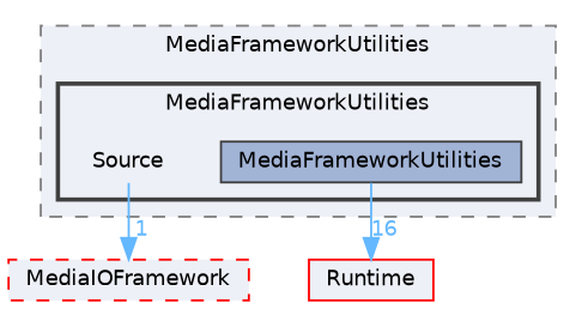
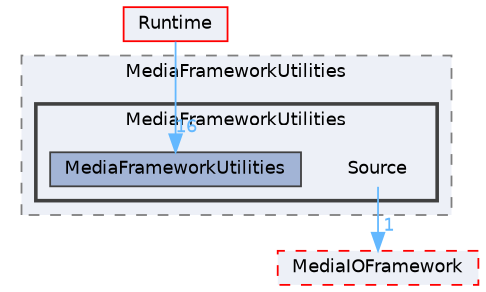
  digraph {
    compound=true
    node [fontname=Helvetica fontsize=10 shape=box color=red fillcolor="#edf0f7" style=filled]
    edge [color=steelblue1 fontcolor=steelblue1 fontname=Helvetica fontsize=10 labeldistance=1.5 labelfontname=Helvetica labelfontsize=10]
    n1 [height=0.2 label=Source shape=plaintext width=0.4 color="" fillcolor="" style=""]
    n2 [color=grey25 fillcolor="#a2b4d6" height=0.2 label=MediaFrameworkUtilities width=0.4]
    n3 [height=0.2 label=MediaIOFramework style="filled,dashed" width=0.4]
    n4 [height=0.2 label=Runtime width=0.4]
    subgraph cluster_1 {
      bgcolor="#edf0f7"
      fontname=Helvetica
      fontsize=10
      label=MediaFrameworkUtilities
      pencolor=grey50
      style="filled,dashed"
      subgraph cluster_2 {
        bgcolor="#edf0f7"
        fontname=Helvetica
        fontsize=10
        label=MediaFrameworkUtilities
        pencolor=grey25
        style="filled,bold"
        n1
        n2
      }
    }
    n1 -> n3 [headlabel=1]
-   n2 -> n4 [headlabel=16]
+   n4 -> n2 [headlabel=16]
  }
